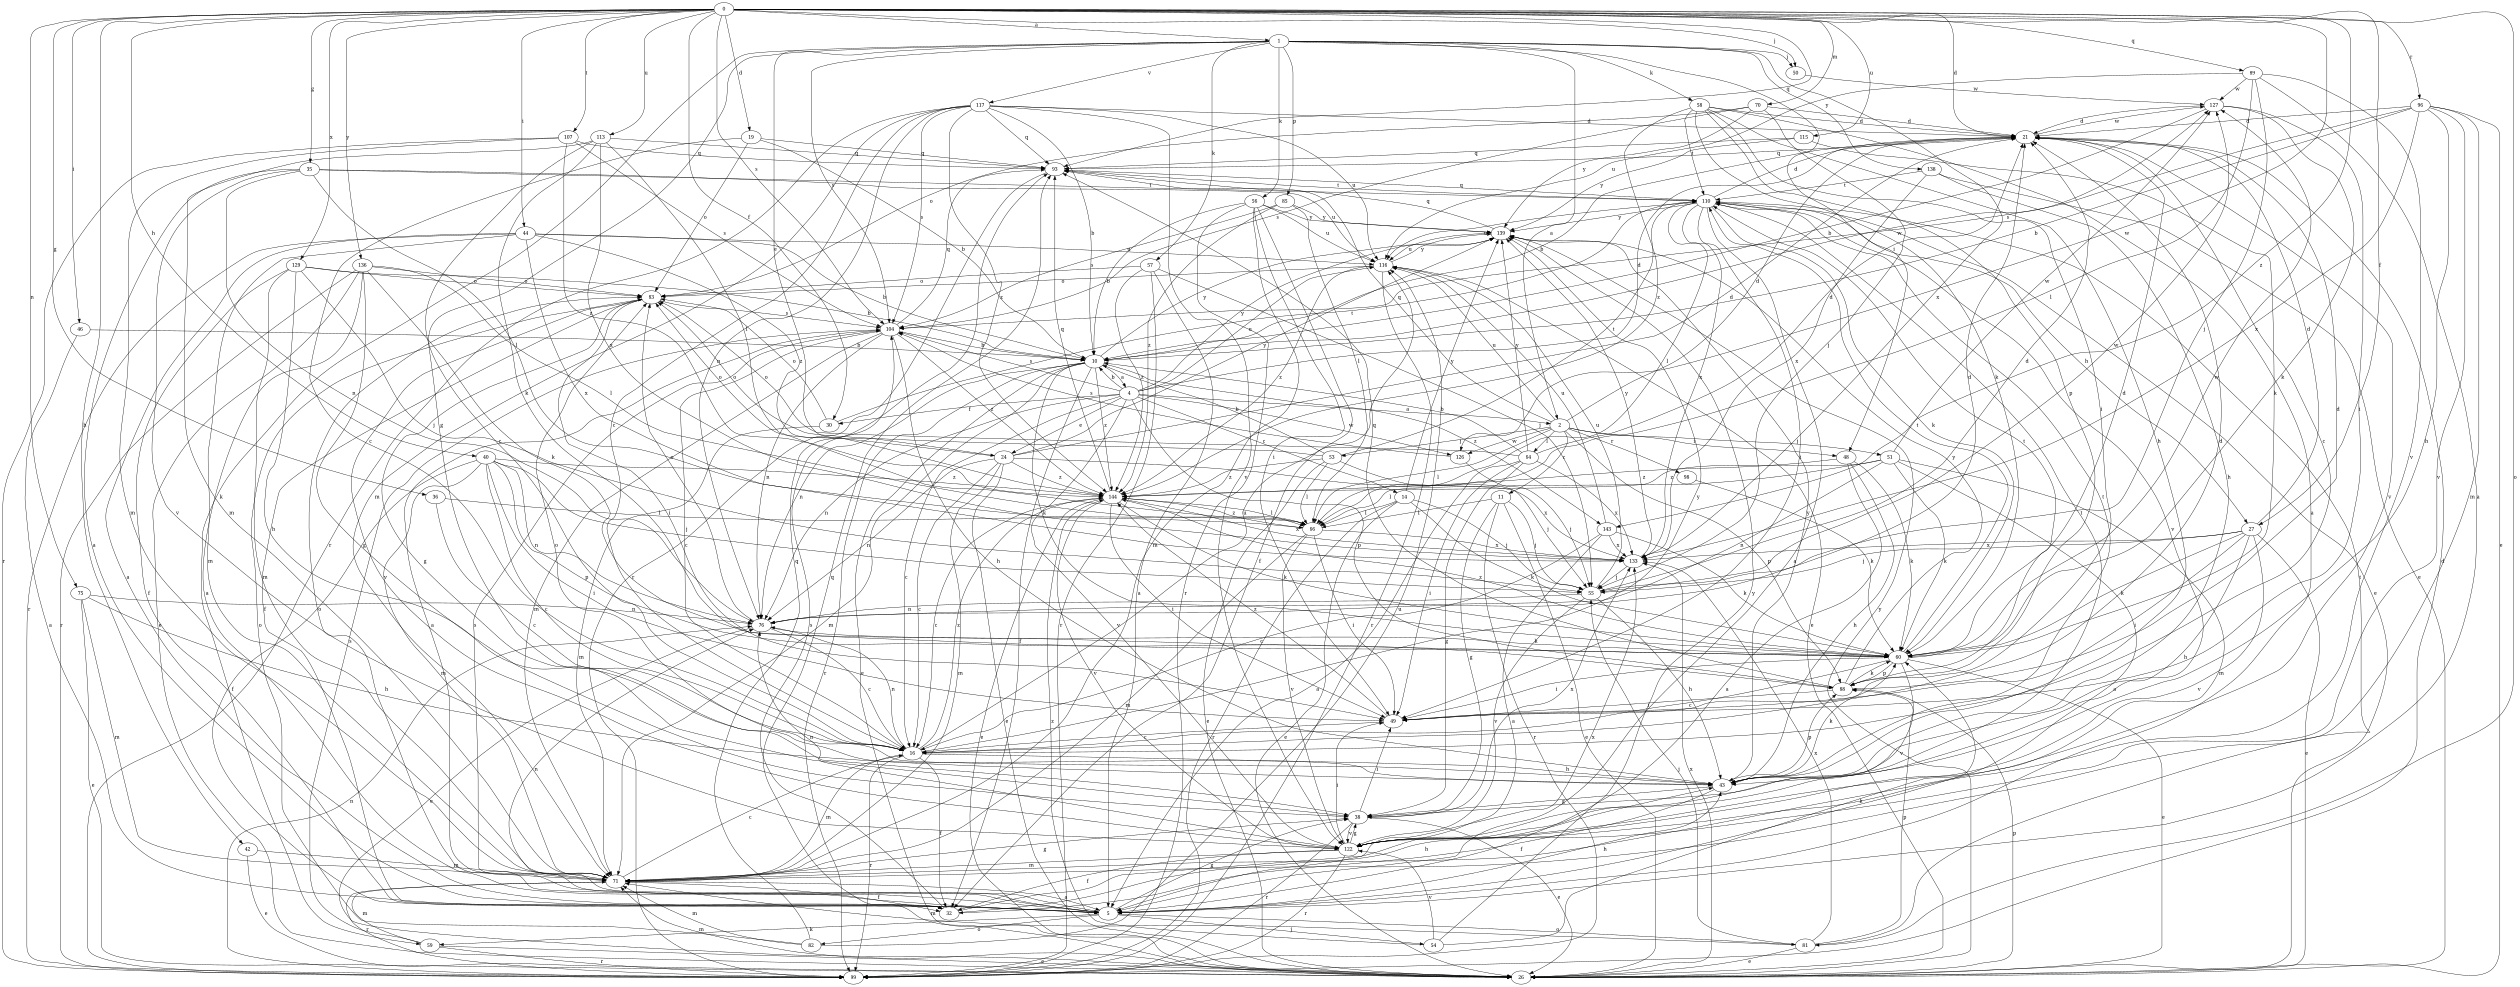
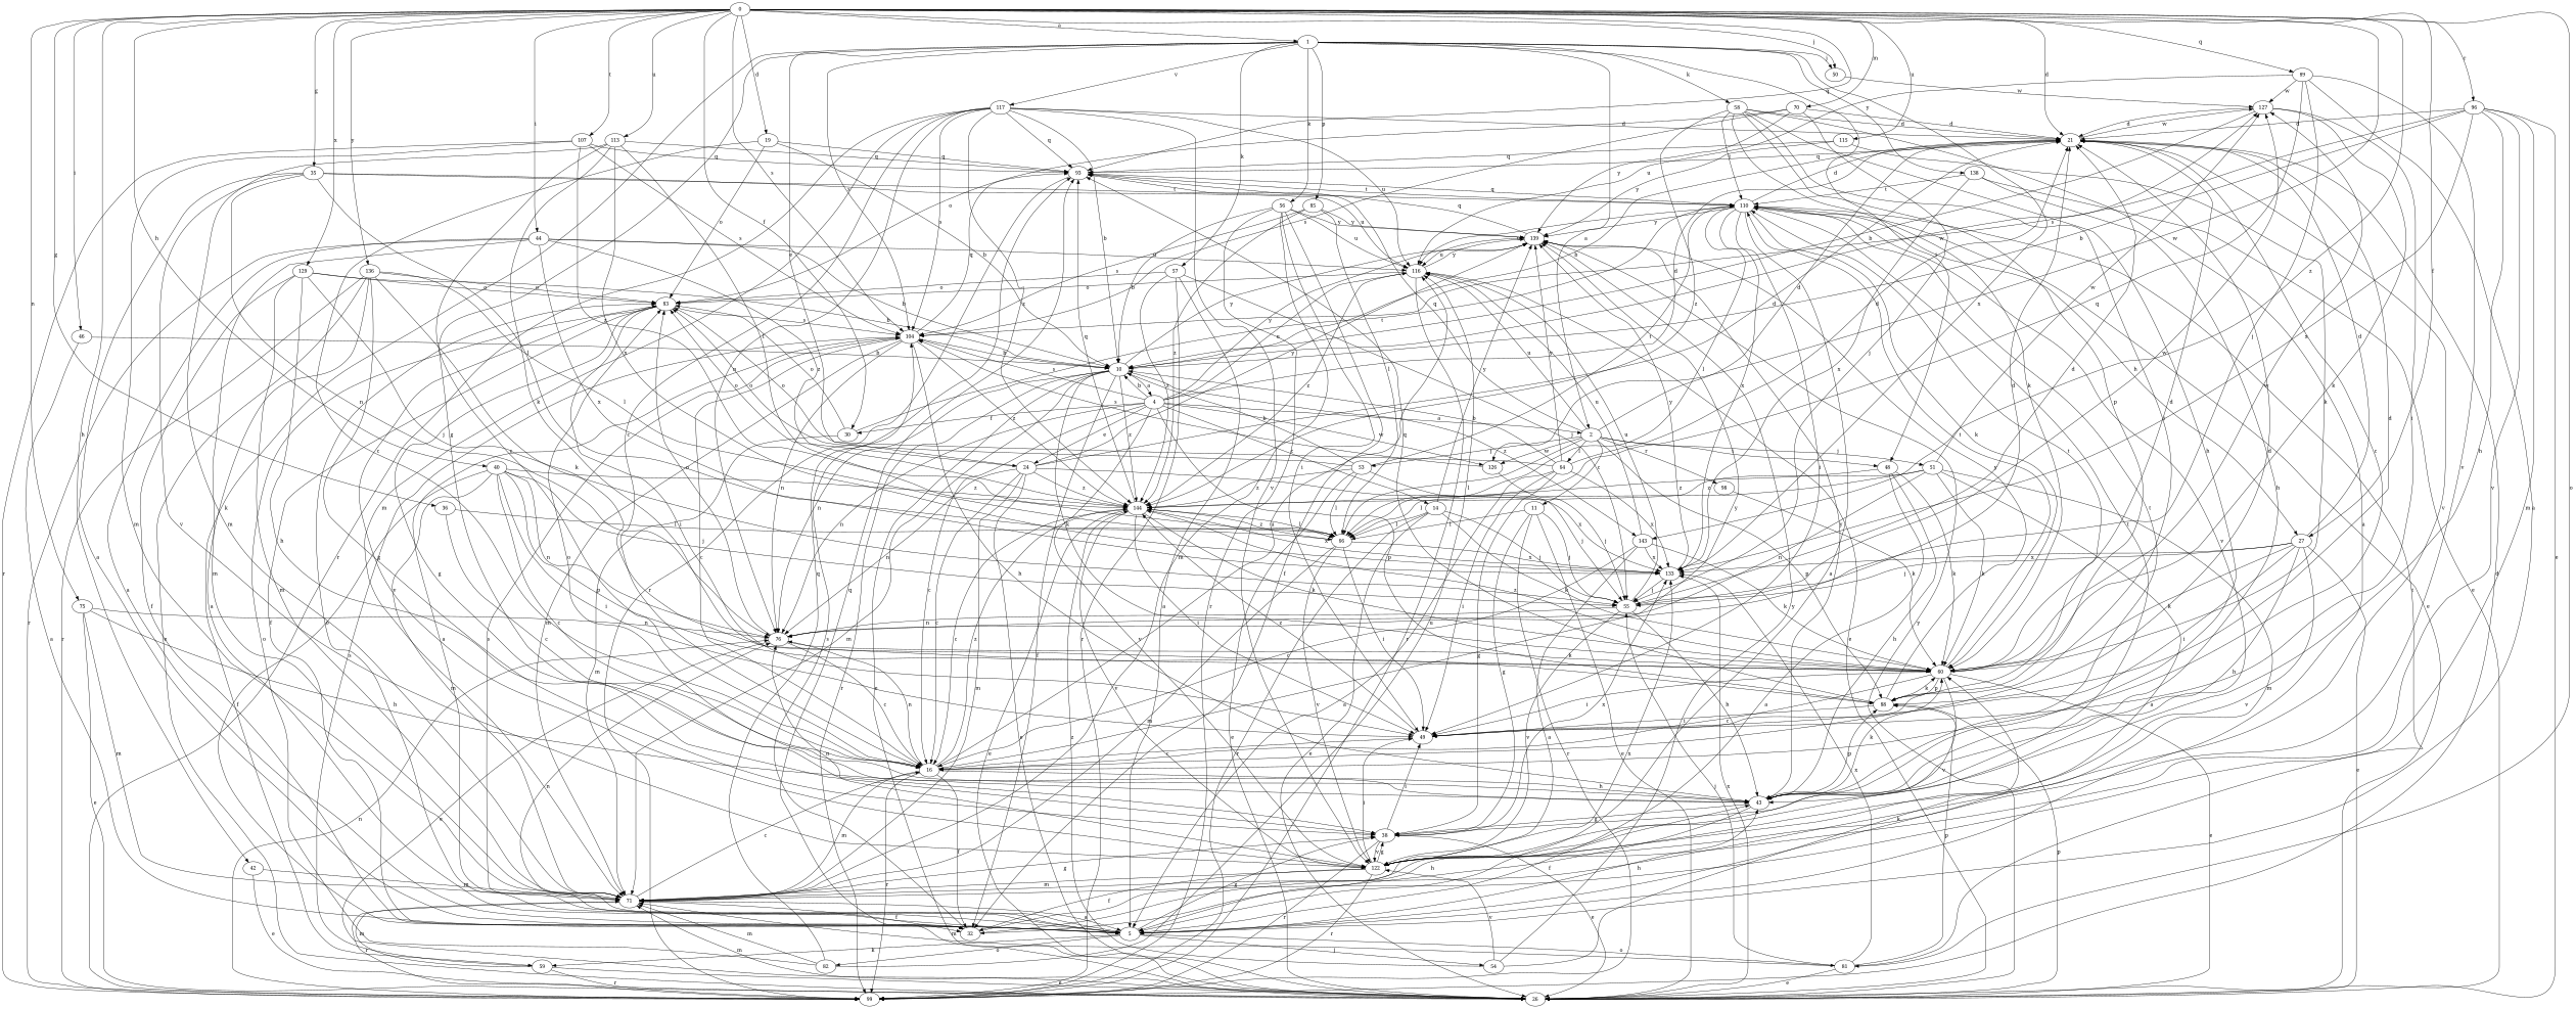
  strict digraph {
    fontname="Noto Serif"
    node [fontname="Noto Serif"]
    edge [fontname="Noto Serif"]
    0
    1
    19
    21
    27
    30
    35
    36
    40
    42
    44
    46
    50
    70
    75
    81
    89
    93
    96
    104
    107
    113
    115
    126
    129
    136
    143
    2
    24
    38
    48
    56
    57
    58
    59
    n36 [label=85]
    117
    133
    138
    10
    16
    83
    122
    127
    43
    26
    60
    55
    49
    71
    110
    66
    116
    76
    5
    88
    32
    144
    99
    139
    11
    51
    53
    64
    98
    4
    14
    54
    82
    0 -> 1 [label=a]
    0 -> 19 [label=d]
    0 -> 21 [label=d]
    0 -> 27 [label=f]
    0 -> 30 [label=f]
    0 -> 35 [label=g]
    0 -> 36 [label=g]
    0 -> 40 [label=h]
    0 -> 42 [label=h]
    0 -> 44 [label=i]
    0 -> 46 [label=i]
    0 -> 50 [label=j]
    0 -> 70 [label=m]
    0 -> 75 [label=n]
    0 -> 81 [label=o]
    0 -> 89 [label=q]
    0 -> 93 [label=q]
    0 -> 96 [label=r]
    0 -> 104 [label=s]
    0 -> 107 [label=t]
    0 -> 113 [label=u]
    0 -> 115 [label=u]
    0 -> 126 [label=w]
    0 -> 129 [label=x]
    0 -> 136 [label=y]
    0 -> 143 [label=z]
    1 -> 50 [label=j]
    1 -> 104 [label=s]
    1 -> 2 [label=a]
    1 -> 24 [label=e]
    1 -> 38 [label=g]
    1 -> 48 [label=i]
    1 -> 56 [label=k]
    1 -> 57 [label=k]
    1 -> 58 [label=k]
    1 -> 59 [label=k]
    1 -> n36 [label=p]
    1 -> 117 [label=v]
    1 -> 133 [label=x]
    1 -> 138 [label=y]
    19 -> 93 [label=q]
    19 -> 10 [label=b]
    19 -> 16 [label=c]
    19 -> 83 [label=o]
    21 -> 93 [label=q]
    21 -> 10 [label=b]
    21 -> 16 [label=c]
    21 -> 122 [label=v]
    21 -> 127 [label=w]
    27 -> 21 [label=d]
    27 -> 133 [label=x]
    27 -> 122 [label=v]
    27 -> 43 [label=h]
    27 -> 26 [label=e]
    27 -> 60 [label=k]
    27 -> 55 [label=j]
    27 -> 49 [label=i]
    30 -> 83 [label=o]
    30 -> 71 [label=m]
    30 -> 110 [label=t]
    35 -> 122 [label=v]
    35 -> 110 [label=t]
    35 -> 66 [label=l]
    35 -> 116 [label=u]
    35 -> 76 [label=n]
    35 -> 5 [label=a]
    36 -> 16 [label=c]
    36 -> 66 [label=l]
    40 -> 16 [label=c]
    40 -> 55 [label=j]
    40 -> 49 [label=i]
    40 -> 71 [label=m]
    40 -> 76 [label=n]
    40 -> 88 [label=p]
    40 -> 32 [label=f]
    40 -> 144 [label=z]
    42 -> 26 [label=e]
    42 -> 71 [label=m]
    44 -> 133 [label=x]
    44 -> 10 [label=b]
    44 -> 71 [label=m]
    44 -> 116 [label=u]
    44 -> 5 [label=a]
    44 -> 144 [label=z]
    44 -> 99 [label=r]
    46 -> 10 [label=b]
    46 -> 5 [label=a]
    50 -> 127 [label=w]
    70 -> 21 [label=d]
    70 -> 104 [label=s]
    70 -> 83 [label=o]
    70 -> 55 [label=j]
    70 -> 139 [label=y]
    75 -> 43 [label=h]
    75 -> 26 [label=e]
    75 -> 71 [label=m]
    75 -> 76 [label=n]
    81 -> 133 [label=x]
    81 -> 26 [label=e]
    81 -> 55 [label=j]
    81 -> 71 [label=m]
    81 -> 110 [label=t]
    81 -> 88 [label=p]
    89 -> 122 [label=v]
    89 -> 127 [label=w]
    89 -> 55 [label=j]
-   89 -> 66 [label=l]
+   89 -> 66 [label=q]
    89 -> 116 [label=u]
    89 -> 5 [label=a]
    93 -> 110 [label=t]
    93 -> 99 [label=r]
    96 -> 21 [label=d]
    96 -> 104 [label=s]
    96 -> 133 [label=x]
    96 -> 10 [label=b]
    96 -> 122 [label=v]
    96 -> 43 [label=h]
    96 -> 26 [label=e]
    96 -> 71 [label=m]
    104 -> 93 [label=q]
    104 -> 10 [label=b]
    104 -> 16 [label=c]
    104 -> 43 [label=h]
    104 -> 71 [label=m]
    104 -> 76 [label=n]
    104 -> 5 [label=a]
    104 -> 144 [label=z]
    107 -> 93 [label=q]
    107 -> 104 [label=s]
    107 -> 71 [label=m]
    107 -> 144 [label=z]
    107 -> 99 [label=r]
    113 -> 93 [label=q]
    113 -> 133 [label=x]
    113 -> 16 [label=c]
    113 -> 60 [label=k]
    113 -> 71 [label=m]
    113 -> 66 [label=l]
    115 -> 93 [label=q]
    115 -> 60 [label=k]
    115 -> 139 [label=y]
    126 -> 104 [label=s]
    126 -> 55 [label=j]
    129 -> 10 [label=b]
    129 -> 83 [label=o]
    129 -> 43 [label=h]
    129 -> 55 [label=j]
    129 -> 71 [label=m]
    129 -> 32 [label=f]
    136 -> 38 [label=g]
    136 -> 83 [label=o]
    136 -> 26 [label=e]
    136 -> 60 [label=k]
    136 -> 66 [label=l]
    136 -> 5 [label=a]
    136 -> 99 [label=r]
    143 -> 133 [label=x]
    143 -> 16 [label=c]
    143 -> 60 [label=k]
    143 -> 116 [label=u]
    143 -> 5 [label=a]
    2 -> 21 [label=d]
    2 -> 93 [label=q]
    2 -> 126 [label=w]
    2 -> 48 [label=i]
    2 -> 66 [label=l]
    2 -> 116 [label=u]
    2 -> 88 [label=p]
    2 -> 11 [label=c]
    2 -> 51 [label=j]
    2 -> 53 [label=j]
    2 -> 64 [label=l]
    2 -> 98 [label=r]
    24 -> 21 [label=d]
    24 -> 133 [label=x]
    24 -> 16 [label=c]
    24 -> 83 [label=o]
    24 -> 26 [label=e]
    24 -> 71 [label=m]
    24 -> 76 [label=n]
    24 -> 144 [label=z]
    24 -> 139 [label=y]
    38 -> 133 [label=x]
    38 -> 122 [label=v]
    38 -> 26 [label=e]
    38 -> 49 [label=i]
    38 -> 110 [label=t]
    38 -> 99 [label=r]
    48 -> 43 [label=h]
    48 -> 60 [label=k]
    48 -> 5 [label=a]
    48 -> 144 [label=z]
    56 -> 10 [label=b]
    56 -> 49 [label=i]
    56 -> 71 [label=m]
    56 -> 116 [label=u]
    56 -> 32 [label=f]
    56 -> 99 [label=r]
    56 -> 139 [label=y]
    57 -> 83 [label=o]
    57 -> 55 [label=j]
    57 -> 5 [label=a]
    57 -> 144 [label=z]
    57 -> 99 [label=r]
    58 -> 21 [label=d]
    58 -> 43 [label=h]
    58 -> 60 [label=k]
    58 -> 49 [label=i]
    58 -> 110 [label=t]
    58 -> 5 [label=a]
    58 -> 88 [label=p]
    58 -> 144 [label=z]
    59 -> 104 [label=s]
    59 -> 26 [label=e]
    59 -> 71 [label=m]
    59 -> 99 [label=r]
    n36 -> 104 [label=s]
    n36 -> 66 [label=l]
    n36 -> 144 [label=z]
    n36 -> 139 [label=y]
    117 -> 21 [label=d]
    117 -> 93 [label=q]
    117 -> 104 [label=s]
    117 -> 10 [label=b]
    117 -> 16 [label=c]
    117 -> 122 [label=v]
    117 -> 71 [label=m]
    117 -> 116 [label=u]
    117 -> 76 [label=n]
    117 -> 144 [label=z]
    117 -> 99 [label=r]
    133 -> 55 [label=j]
    133 -> 139 [label=y]
    138 -> 133 [label=x]
    138 -> 43 [label=h]
    138 -> 26 [label=e]
    138 -> 110 [label=t]
    10 -> 143 [label=z]
    10 -> 127 [label=w]
    10 -> 26 [label=e]
    10 -> 60 [label=k]
    10 -> 71 [label=m]
    10 -> 76 [label=n]
    10 -> 32 [label=f]
    10 -> 144 [label=z]
    10 -> 99 [label=r]
    10 -> 139 [label=y]
    10 -> 4 [label=a]
    16 -> 21 [label=d]
    16 -> 43 [label=h]
    16 -> 71 [label=m]
    16 -> 116 [label=u]
    16 -> 76 [label=n]
    16 -> 32 [label=f]
    16 -> 144 [label=z]
    16 -> 99 [label=r]
    16 -> 139 [label=y]
    83 -> 104 [label=s]
    83 -> 38 [label=g]
    83 -> 122 [label=v]
    83 -> 49 [label=i]
    83 -> 32 [label=f]
    122 -> 38 [label=g]
    122 -> 49 [label=i]
    122 -> 71 [label=m]
    122 -> 76 [label=n]
    122 -> 32 [label=f]
    122 -> 99 [label=r]
    127 -> 21 [label=d]
    127 -> 10 [label=b]
    127 -> 60 [label=k]
    127 -> 49 [label=i]
    43 -> 38 [label=g]
    43 -> 83 [label=o]
    43 -> 60 [label=k]
    43 -> 110 [label=t]
    43 -> 88 [label=p]
    43 -> 32 [label=f]
    43 -> 139 [label=y]
    26 -> 93 [label=q]
    26 -> 133 [label=x]
    26 -> 71 [label=m]
    26 -> 88 [label=p]
    26 -> 139 [label=y]
    60 -> 21 [label=d]
    60 -> 16 [label=c]
    60 -> 122 [label=v]
    60 -> 127 [label=w]
    60 -> 26 [label=e]
    60 -> 49 [label=i]
    60 -> 110 [label=t]
    60 -> 88 [label=p]
    60 -> 144 [label=z]
    55 -> 21 [label=d]
    55 -> 122 [label=v]
    55 -> 127 [label=w]
    55 -> 43 [label=h]
    55 -> 116 [label=u]
    55 -> 76 [label=n]
    49 -> 16 [label=c]
    49 -> 144 [label=z]
    71 -> 38 [label=g]
    71 -> 16 [label=c]
    71 -> 5 [label=a]
    71 -> 32 [label=f]
    71 -> 99 [label=r]
    110 -> 21 [label=d]
    110 -> 27 [label=h]
    110 -> 93 [label=q]
    110 -> 133 [label=x]
    110 -> 122 [label=v]
    110 -> 26 [label=e]
    110 -> 60 [label=k]
    110 -> 49 [label=i]
    110 -> 66 [label=l]
    110 -> 116 [label=u]
    110 -> 5 [label=a]
    110 -> 139 [label=y]
    66 -> 133 [label=x]
    66 -> 122 [label=v]
    66 -> 49 [label=i]
    66 -> 71 [label=m]
    66 -> 144 [label=z]
    116 -> 83 [label=o]
    116 -> 26 [label=e]
    116 -> 144 [label=z]
    116 -> 99 [label=r]
    116 -> 139 [label=y]
    76 -> 21 [label=d]
    76 -> 16 [label=c]
    76 -> 83 [label=o]
    76 -> 26 [label=e]
    76 -> 60 [label=k]
    5 -> 81 [label=o]
    5 -> 104 [label=s]
    5 -> 38 [label=g]
    5 -> 59 [label=k]
    5 -> 83 [label=o]
    5 -> 43 [label=h]
    5 -> 76 [label=n]
    5 -> 54 [label=j]
    5 -> 82 [label=o]
    88 -> 21 [label=d]
    88 -> 93 [label=q]
    88 -> 60 [label=k]
    88 -> 49 [label=i]
    88 -> 110 [label=t]
    88 -> 139 [label=y]
    32 -> 104 [label=s]
    32 -> 133 [label=x]
    32 -> 43 [label=h]
    144 -> 93 [label=q]
    144 -> 133 [label=x]
    144 -> 16 [label=c]
    144 -> 122 [label=v]
    144 -> 26 [label=e]
    144 -> 60 [label=k]
    144 -> 49 [label=i]
    144 -> 66 [label=l]
    99 -> 21 [label=d]
    99 -> 76 [label=n]
    139 -> 93 [label=q]
    139 -> 116 [label=u]
    11 -> 38 [label=g]
    11 -> 26 [label=e]
    11 -> 55 [label=j]
    11 -> 66 [label=l]
    11 -> 99 [label=r]
    51 -> 127 [label=w]
    51 -> 60 [label=k]
    51 -> 71 [label=m]
    51 -> 66 [label=l]
    51 -> 76 [label=n]
    51 -> 5 [label=a]
    51 -> 144 [label=z]
    53 -> 10 [label=b]
    53 -> 83 [label=o]
    53 -> 26 [label=e]
    53 -> 55 [label=j]
    53 -> 110 [label=t]
    53 -> 66 [label=l]
    53 -> 144 [label=z]
    64 -> 21 [label=d]
    64 -> 38 [label=g]
    64 -> 133 [label=x]
    64 -> 10 [label=b]
    64 -> 83 [label=o]
    64 -> 49 [label=i]
    64 -> 5 [label=a]
    64 -> 139 [label=y]
    98 -> 60 [label=k]
    4 -> 21 [label=d]
    4 -> 30 [label=f]
    4 -> 104 [label=s]
    4 -> 126 [label=w]
    4 -> 2 [label=a]
    4 -> 24 [label=e]
    4 -> 10 [label=b]
    4 -> 16 [label=c]
    4 -> 122 [label=v]
    4 -> 116 [label=u]
    4 -> 76 [label=n]
    4 -> 88 [label=p]
    4 -> 139 [label=y]
    4 -> 14 [label=c]
    14 -> 26 [label=e]
    14 -> 60 [label=k]
    14 -> 55 [label=j]
    14 -> 66 [label=l]
    14 -> 99 [label=r]
    14 -> 139 [label=y]
    54 -> 122 [label=v]
    54 -> 60 [label=k]
    54 -> 144 [label=z]
    54 -> 139 [label=y]
    82 -> 93 [label=q]
    82 -> 83 [label=o]
    82 -> 71 [label=m]
    82 -> 116 [label=u]
  }
